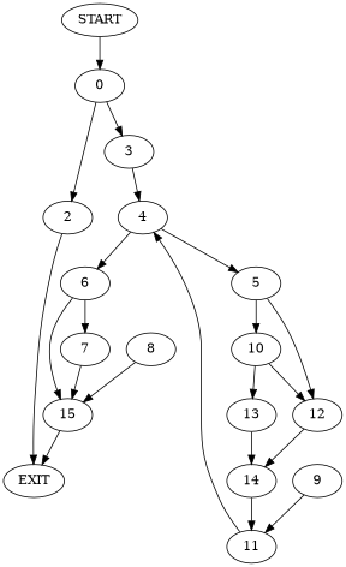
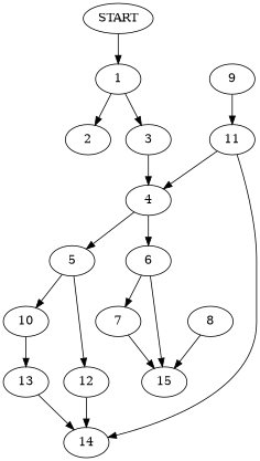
  digraph {
    n1 [label=START]
-   1 [label=0]
+   1
    2
    3
-   n5 [label=EXIT]
    4
    5
    6
    10
    12
    7
    15
    9
    11
    13
    8
    14
    n1 -> 1
    1 -> 2
    1 -> 3
-   2 -> n5
    3 -> 4
    4 -> 5
    4 -> 6
    5 -> 10
    5 -> 12
    6 -> 7
    6 -> 15
-   10 -> 12
    10 -> 13
    12 -> 14
    7 -> 15
-   15 -> n5
    9 -> 11
    11 -> 4
    13 -> 14
    8 -> 15
-   14 -> 11
+   11 -> 14
  }
